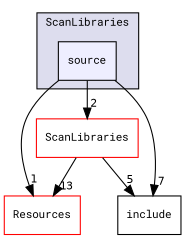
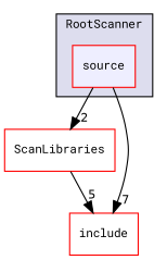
  digraph {
    compound=true
    fontname="Roboto Mono"
    node [fillcolor=white fontname="Roboto Mono" fontsize=10 shape=box style=filled]
    edge [fontname="Roboto Mono" labeldistance=1.5 labelfontname=Helvetica labelfontsize=10]
-   n1 [fillcolor="#eeeeff" label=source pencolor=black]
+   n1 [fillcolor="#eeeeff" label=source pencolor=black color=red]
    n2 [color=red label=ScanLibraries]
-   n3 [color=red label=Resources]
-   n4 [label=include fillcolor="" style=""]
+   n4 [label=include color=red fillcolor="" style=""]
    subgraph cluster_1 {
      bgcolor="#ddddee"
      fontsize=10
-     label=ScanLibraries
+     label=RootScanner
      pencolor=black
      n1
    }
    n1 -> n2 [headlabel=2]
-   n1 -> n3 [headlabel=1]
    n1 -> n4 [headlabel=7]
-   n2 -> n3 [headlabel=13]
    n2 -> n4 [headlabel=5]
  }
